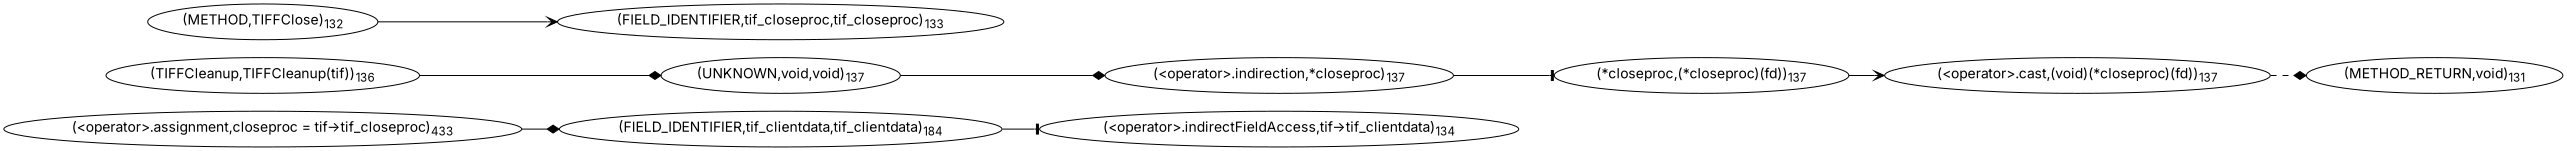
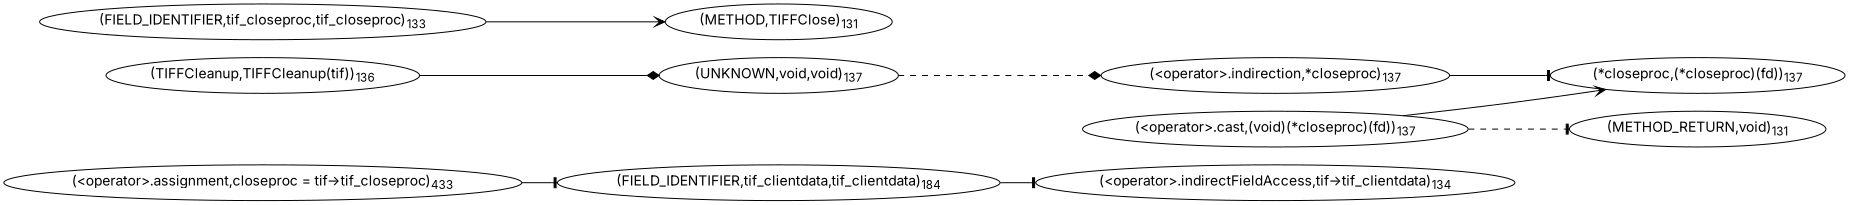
  digraph {
    fontname=Inter
    rankdir=LR
    node [fontname=Inter]
    edge [arrowhead=tee fontname=Inter style=solid]
    n1 [label=<(&lt;operator&gt;.assignment,closeproc = tif-&gt;tif_closeproc)<SUB>433</SUB>>]
    n2 [label=<(FIELD_IDENTIFIER,tif_clientdata,tif_clientdata)<SUB>184</SUB>>]
    n3 [label=<(&lt;operator&gt;.indirectFieldAccess,tif-&gt;tif_clientdata)<SUB>134</SUB>>]
    n4 [label=<(TIFFCleanup,TIFFCleanup(tif))<SUB>136</SUB>>]
    n5 [label=<(UNKNOWN,void,void)<SUB>137</SUB>>]
    n6 [label=<(&lt;operator&gt;.indirection,*closeproc)<SUB>137</SUB>>]
    n7 [label=<(&lt;operator&gt;.cast,(void)(*closeproc)(fd))<SUB>137</SUB>>]
    n8 [label=<(METHOD_RETURN,void)<SUB>131</SUB>>]
    n9 [label=<(*closeproc,(*closeproc)(fd))<SUB>137</SUB>>]
    n10 [label=<(FIELD_IDENTIFIER,tif_closeproc,tif_closeproc)<SUB>133</SUB>>]
-   n11 [label=<(METHOD,TIFFClose)<SUB>132</SUB>>]
-   n1 -> n2 [arrowhead=diamond]
+   n11 [label=<(METHOD,TIFFClose)<SUB>131</SUB>>]
+   n1 -> n2
    n2 -> n3
    n4 -> n5 [arrowhead=diamond]
-   n5 -> n6 [arrowhead=diamond]
+   n5 -> n6 [arrowhead=diamond style=dashed]
    n6 -> n9
-   n7 -> n8 [arrowhead=diamond style=dashed]
-   n9 -> n7 [arrowhead=vee]
-   n11 -> n10 [arrowhead=vee]
+   n7 -> n8 [style=dashed]
+   n7 -> n9 [arrowhead=vee]
+   n10 -> n11 [arrowhead=vee]
  }
